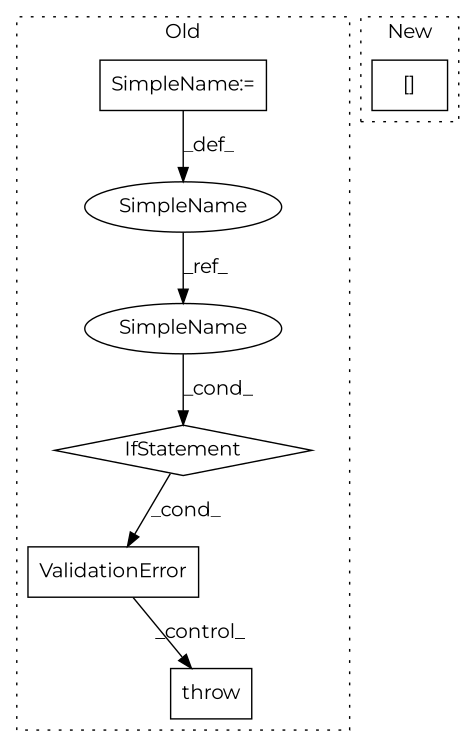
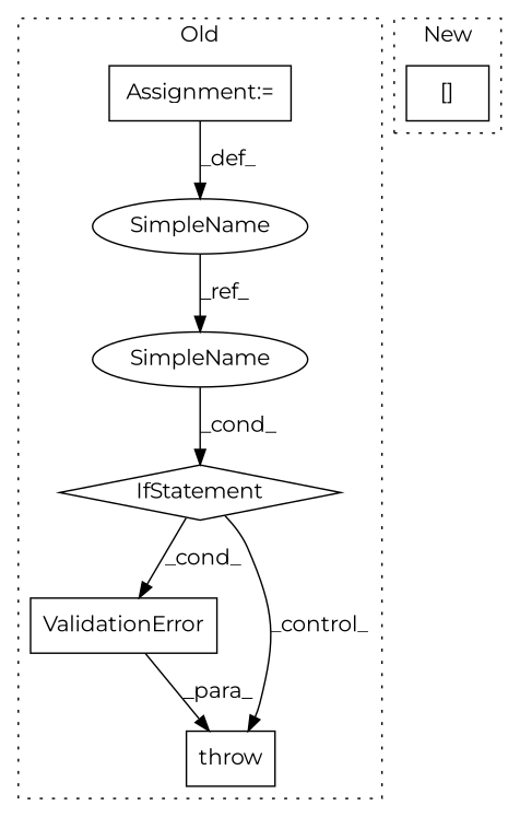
  digraph {
    fontname=Montserrat
    node [a=42 fontname=Montserrat l=12 shape=box]
    edge [fontname=Montserrat]
    n1 [a=32 l="16,1" label=ValidationError s="6010,6075"]
    n2 [a=25 l="4,2" label=IfStatement s="5970,5986" shape=diamond]
    n3 [label=SimpleName s=5915 shape=ellipse]
    n4 [a=53 l=6 label=throw s=5998]
-   n5 [a=7 l=1 label="SimpleName:=" s=5927]
+   n5 [a=7 l=1 label="Assignment:=" s=5927]
    n6 [label=SimpleName s=5974 shape=ellipse]
    n7 [a=2 l="18,1" label="[]" s="5984,6009"]
    subgraph cluster_1 {
      label=Old
      style=dotted
      n1
      n2
      n3
      n4
      n5
      n6
    }
    subgraph cluster_2 {
      label=New
      style=dotted
      n7
    }
-   n1 -> n4 [label=_control_]
+   n1 -> n4 [label=_para_]
    n2 -> n1 [label=_cond_]
+   n2 -> n4 [label=_control_]
    n3 -> n6 [label=_ref_]
    n5 -> n3 [label=_def_]
    n6 -> n2 [label=_cond_]
  }
